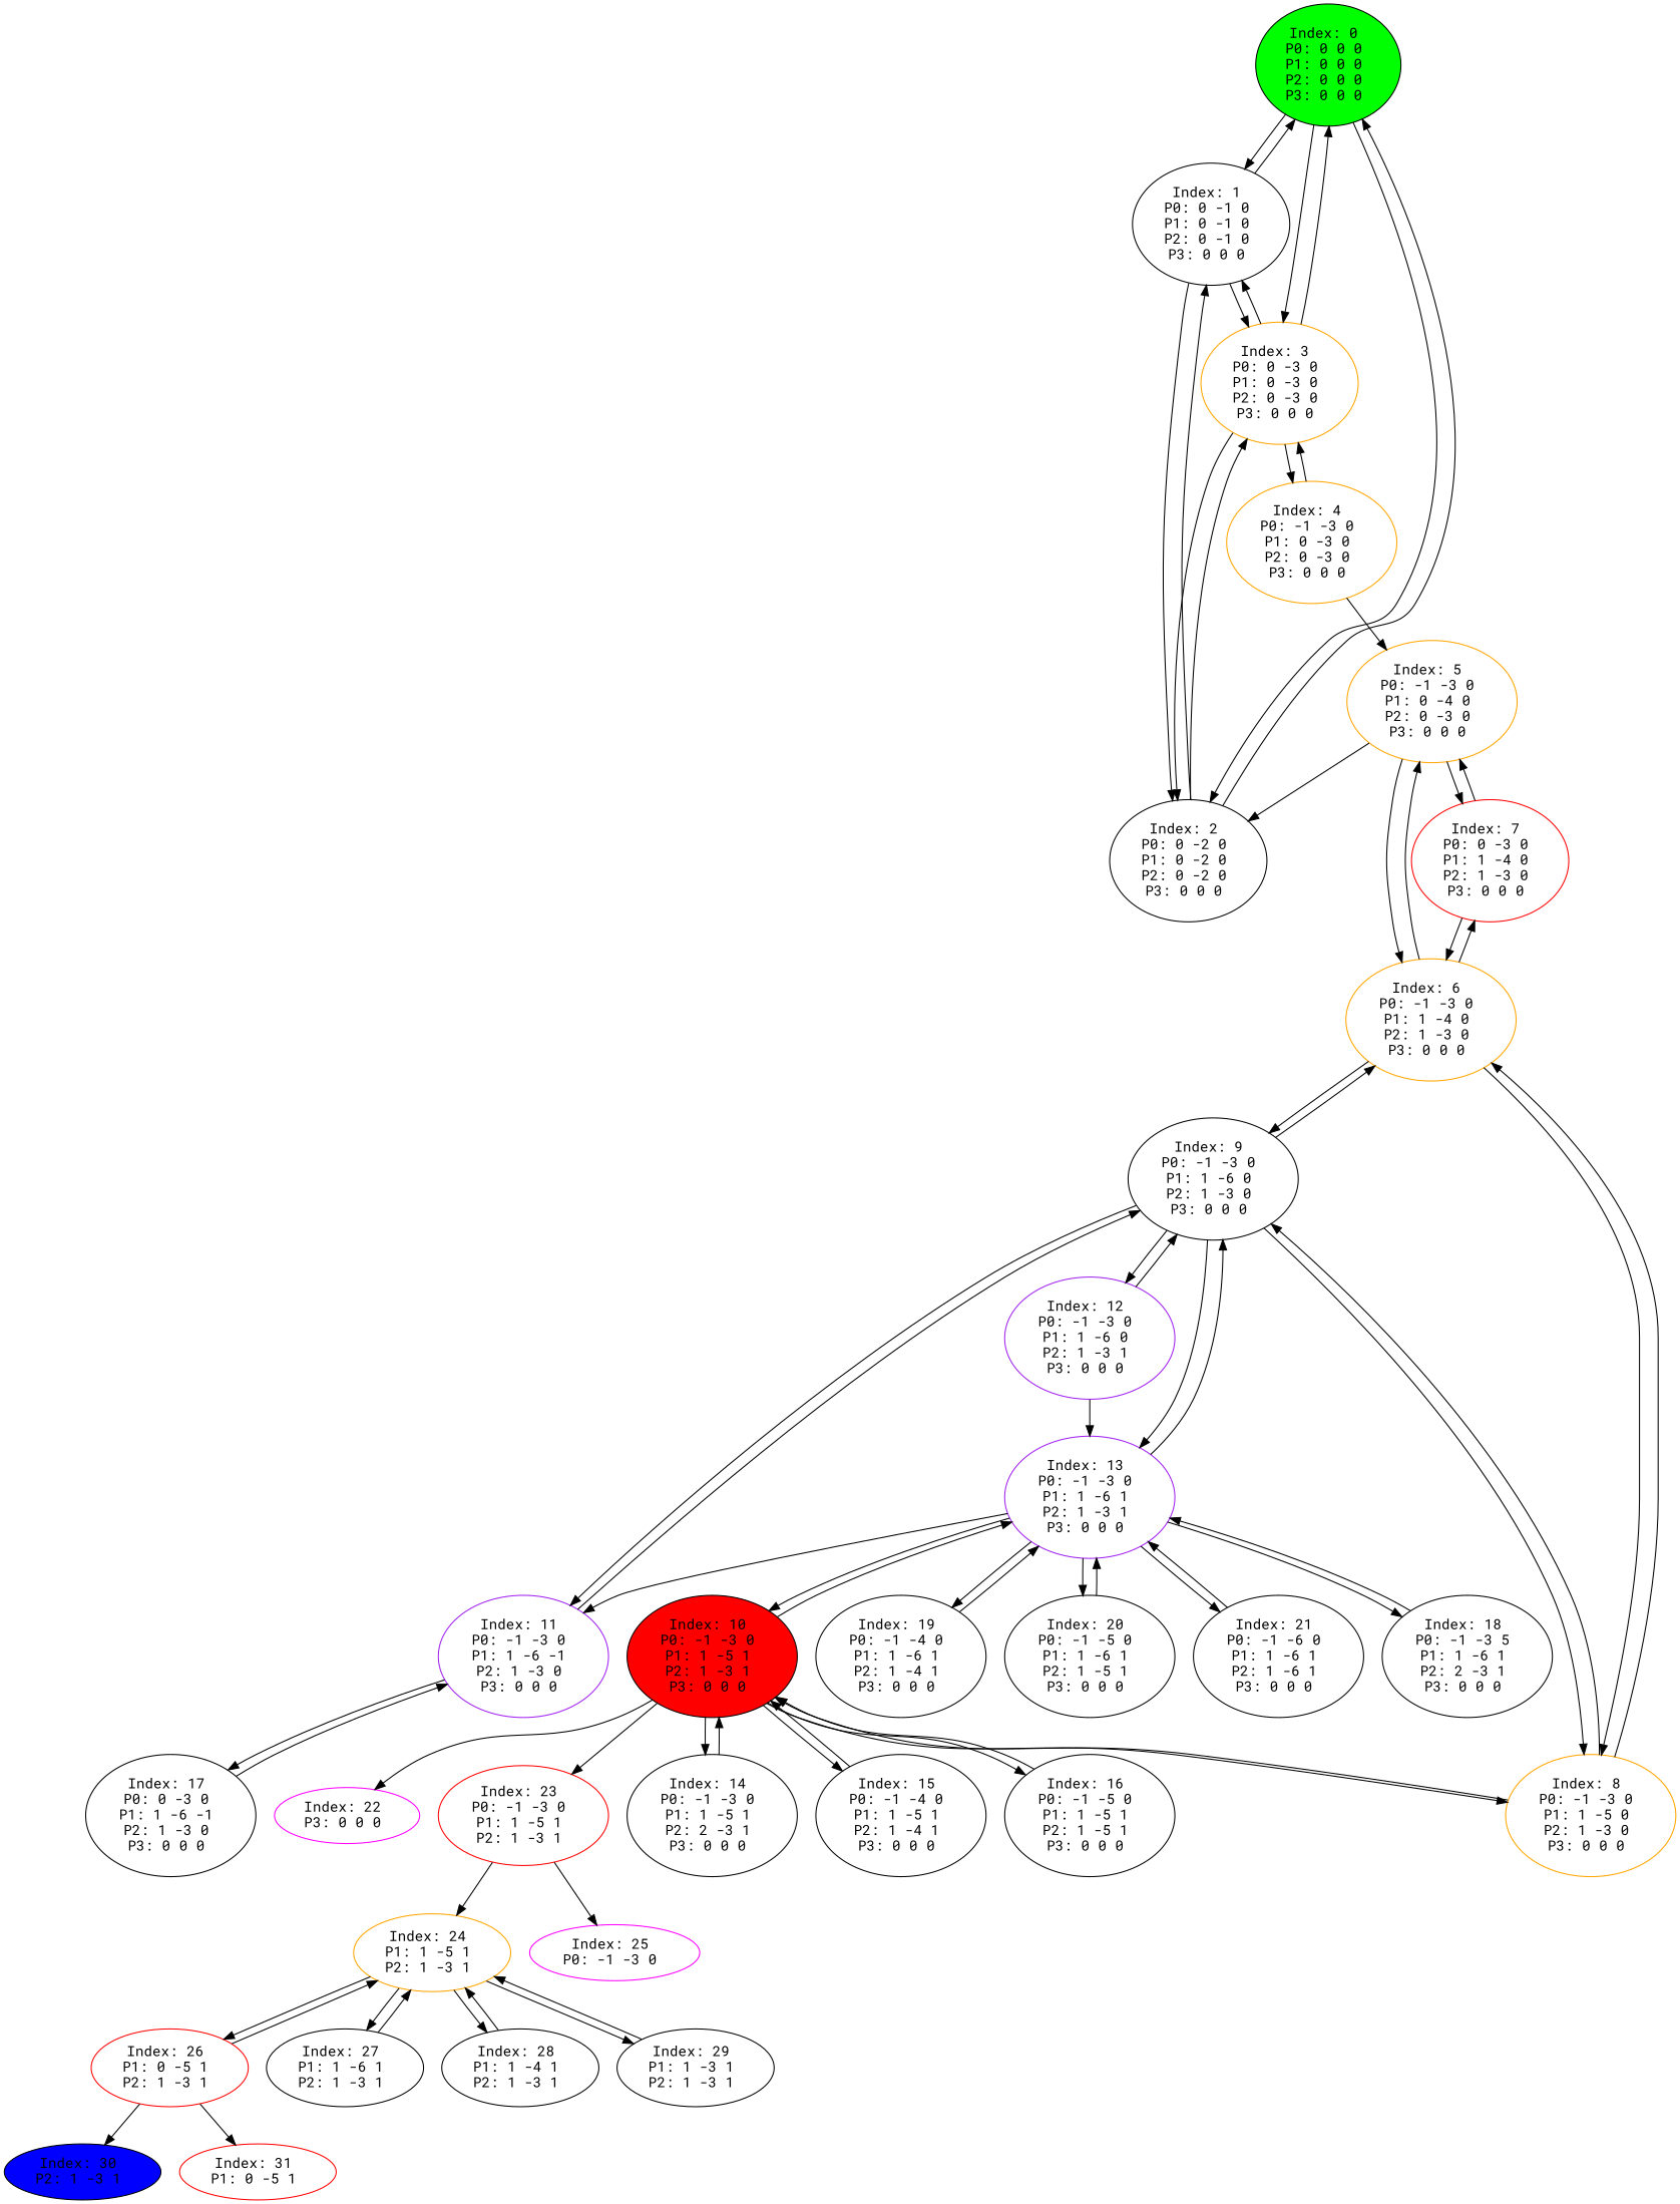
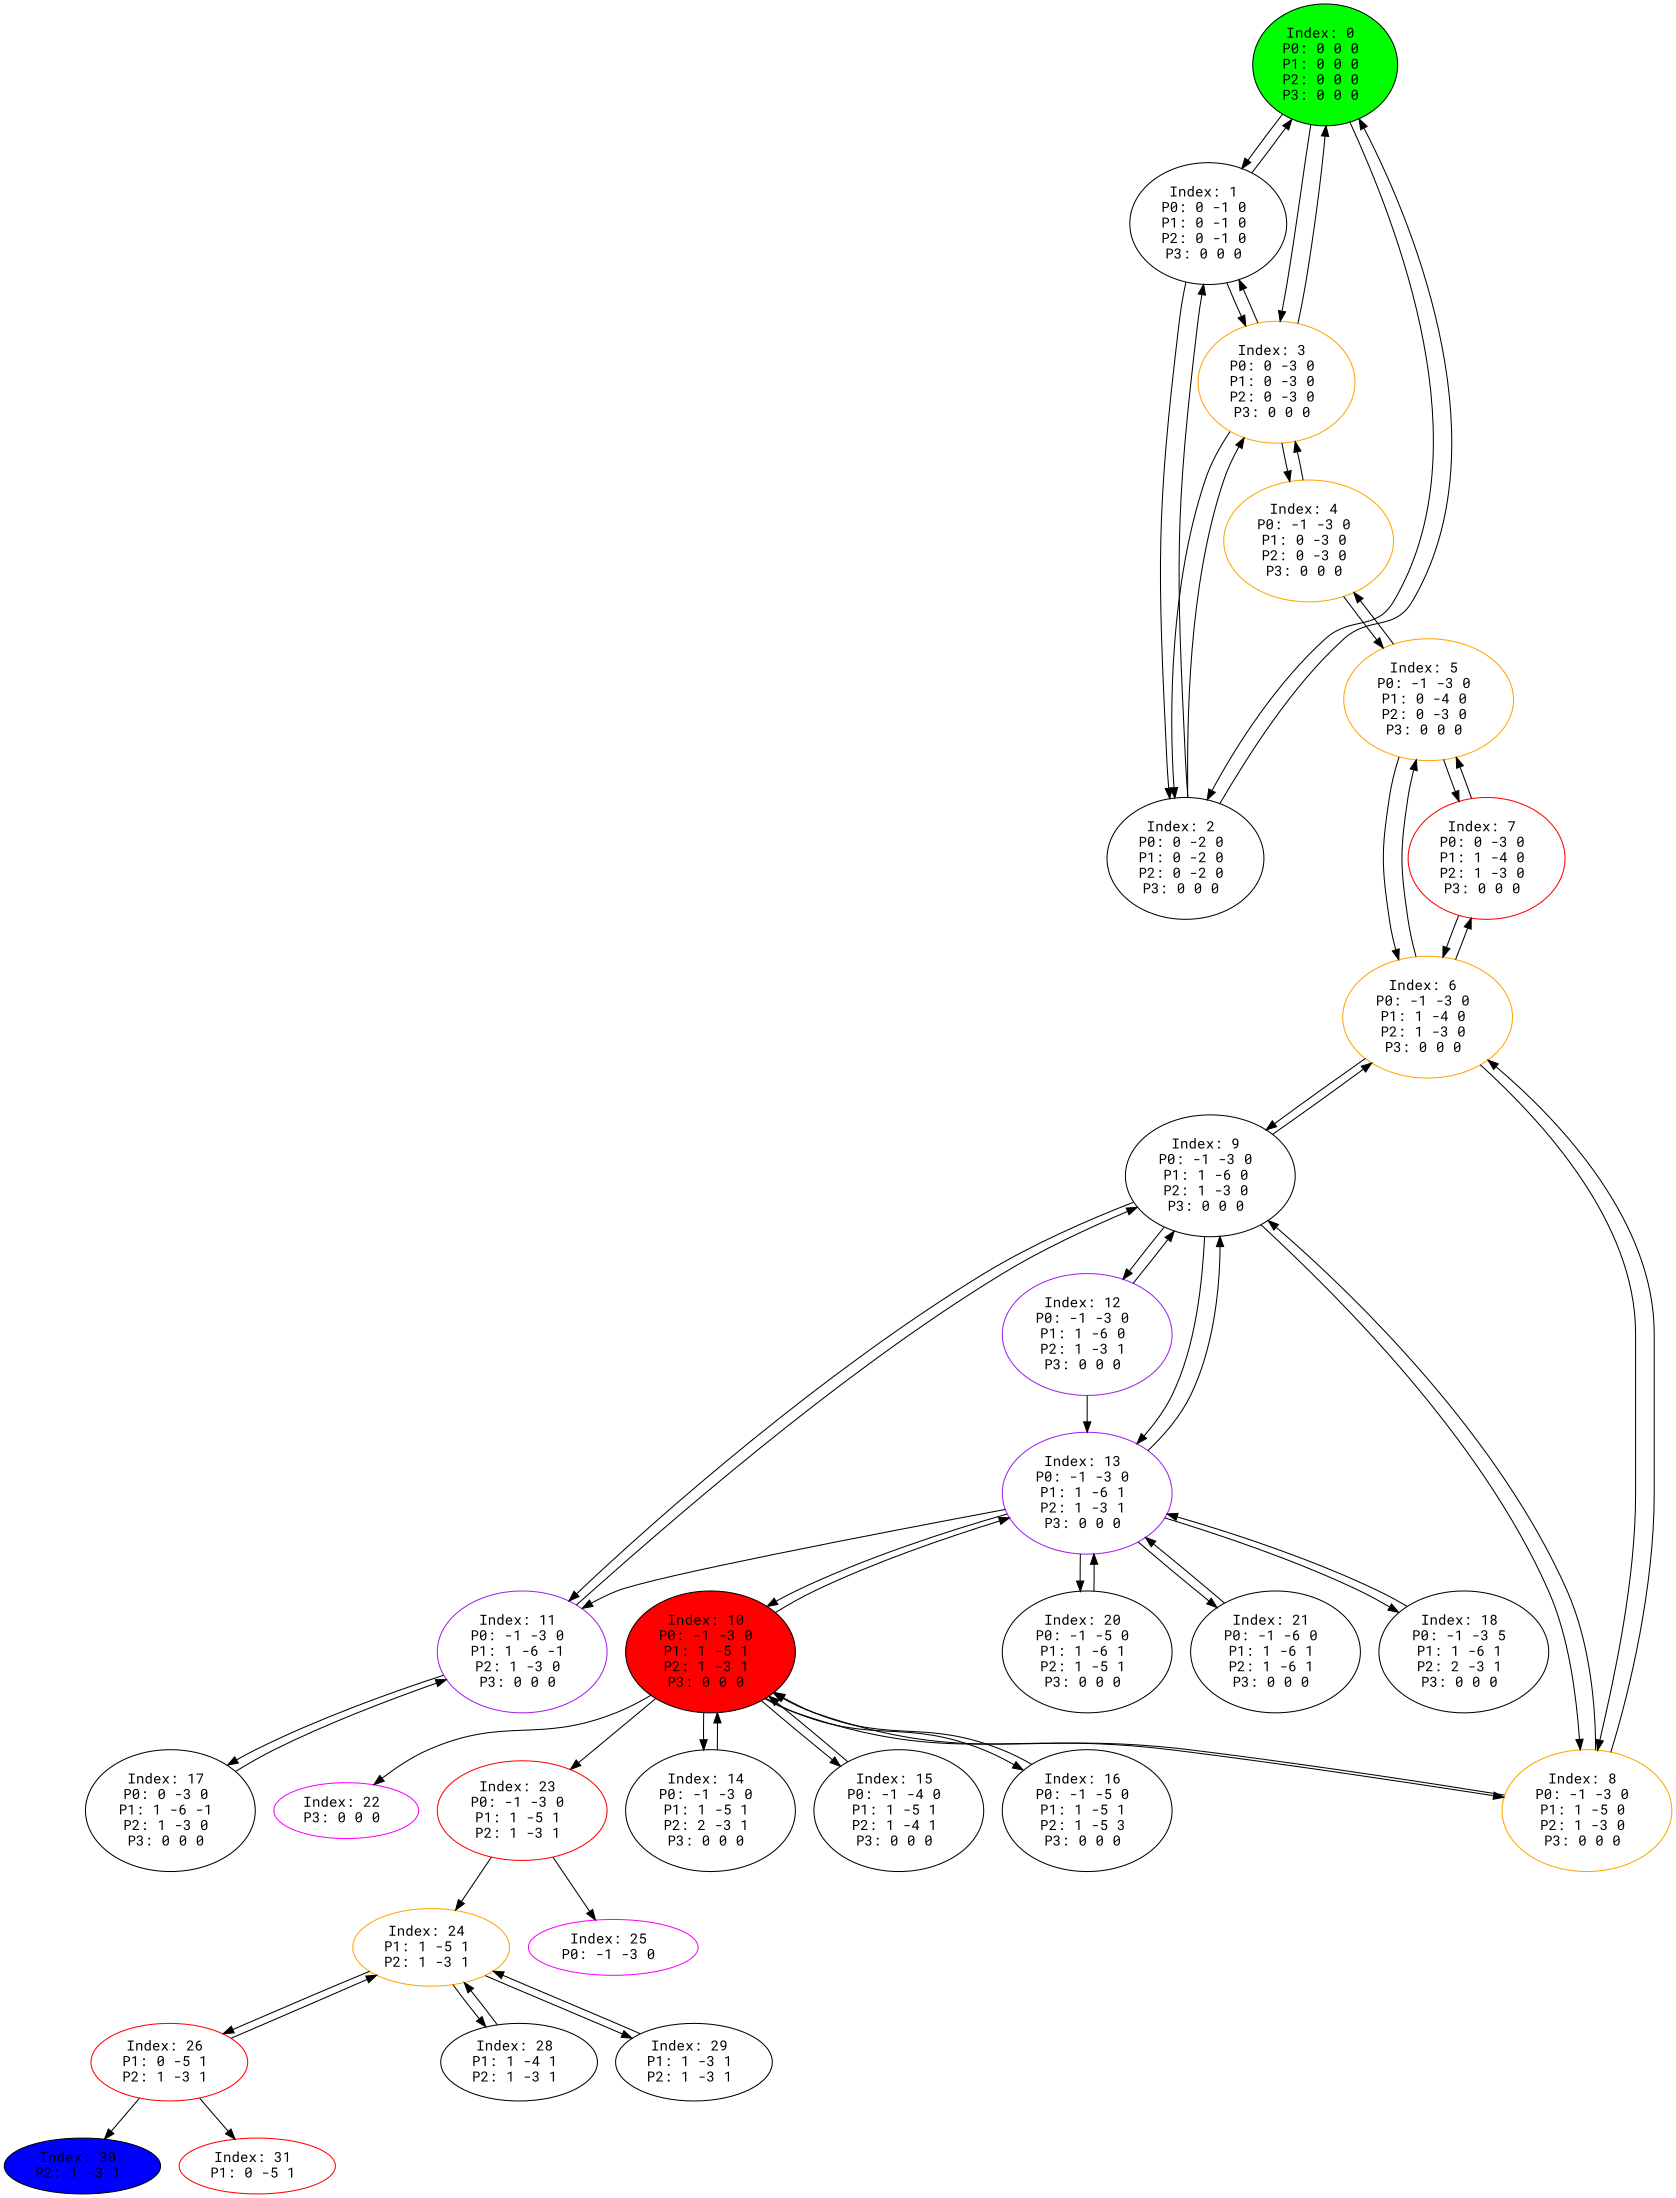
  digraph {
    color=black
    fontname="Roboto Mono"
    node [fontname="Roboto Mono"]
    edge [fontname="Roboto Mono"]
    n1 [fillcolor=green label="Index: 0 \nP0: 0 0 0 \nP1: 0 0 0 \nP2: 0 0 0 \nP3: 0 0 0 \n" style=filled]
    n2 [label="Index: 1 \nP0: 0 -1 0 \nP1: 0 -1 0 \nP2: 0 -1 0 \nP3: 0 0 0 \n"]
    n3 [label="Index: 2 \nP0: 0 -2 0 \nP1: 0 -2 0 \nP2: 0 -2 0 \nP3: 0 0 0 \n"]
    n4 [color=orange label="Index: 3 \nP0: 0 -3 0 \nP1: 0 -3 0 \nP2: 0 -3 0 \nP3: 0 0 0 \n"]
    n5 [color=orange label="Index: 4 \nP0: -1 -3 0 \nP1: 0 -3 0 \nP2: 0 -3 0 \nP3: 0 0 0 \n"]
    n6 [color=orange label="Index: 5 \nP0: -1 -3 0 \nP1: 0 -4 0 \nP2: 0 -3 0 \nP3: 0 0 0 \n"]
    n7 [color=orange label="Index: 6 \nP0: -1 -3 0 \nP1: 1 -4 0 \nP2: 1 -3 0 \nP3: 0 0 0 \n"]
    n8 [color=red label="Index: 7 \nP0: 0 -3 0 \nP1: 1 -4 0 \nP2: 1 -3 0 \nP3: 0 0 0 \n"]
    n9 [color=orange label="Index: 8 \nP0: -1 -3 0 \nP1: 1 -5 0 \nP2: 1 -3 0 \nP3: 0 0 0 \n"]
    n10 [label="Index: 9 \nP0: -1 -3 0 \nP1: 1 -6 0 \nP2: 1 -3 0 \nP3: 0 0 0 \n"]
    n11 [fillcolor=red label="Index: 10 \nP0: -1 -3 0 \nP1: 1 -5 1 \nP2: 1 -3 1 \nP3: 0 0 0 \n" style=filled]
    n12 [color=purple label="Index: 11 \nP0: -1 -3 0 \nP1: 1 -6 -1 \nP2: 1 -3 0 \nP3: 0 0 0 \n"]
    n13 [color=purple label="Index: 12 \nP0: -1 -3 0 \nP1: 1 -6 0 \nP2: 1 -3 1 \nP3: 0 0 0 \n"]
    n14 [color=purple label="Index: 13 \nP0: -1 -3 0 \nP1: 1 -6 1 \nP2: 1 -3 1 \nP3: 0 0 0 \n"]
    n15 [label="Index: 14 \nP0: -1 -3 0 \nP1: 1 -5 1 \nP2: 2 -3 1 \nP3: 0 0 0 \n"]
    n16 [label="Index: 15 \nP0: -1 -4 0 \nP1: 1 -5 1 \nP2: 1 -4 1 \nP3: 0 0 0 \n"]
-   n17 [label="Index: 16 \nP0: -1 -5 0 \nP1: 1 -5 1 \nP2: 1 -5 1 \nP3: 0 0 0 \n"]
+   n17 [label="Index: 16 \nP0: -1 -5 0 \nP1: 1 -5 1 \nP2: 1 -5 3 \nP3: 0 0 0 \n"]
    n18 [color=fuchsia label="Index: 22 \nP3: 0 0 0 \n"]
    n19 [color=red label="Index: 23 \nP0: -1 -3 0 \nP1: 1 -5 1 \nP2: 1 -3 1 \n"]
    n20 [label="Index: 17 \nP0: 0 -3 0 \nP1: 1 -6 -1 \nP2: 1 -3 0 \nP3: 0 0 0 \n"]
    n21 [label="Index: 18 \nP0: -1 -3 5 \nP1: 1 -6 1 \nP2: 2 -3 1 \nP3: 0 0 0 \n"]
-   n22 [label="Index: 19 \nP0: -1 -4 0 \nP1: 1 -6 1 \nP2: 1 -4 1 \nP3: 0 0 0 \n"]
    n23 [label="Index: 20 \nP0: -1 -5 0 \nP1: 1 -6 1 \nP2: 1 -5 1 \nP3: 0 0 0 \n"]
    n24 [label="Index: 21 \nP0: -1 -6 0 \nP1: 1 -6 1 \nP2: 1 -6 1 \nP3: 0 0 0 \n"]
    n25 [color=orange label="Index: 24 \nP1: 1 -5 1 \nP2: 1 -3 1 \n"]
    n26 [color=fuchsia label="Index: 25 \nP0: -1 -3 0 \n"]
    n27 [color=red label="Index: 26 \nP1: 0 -5 1 \nP2: 1 -3 1 \n"]
-   n28 [label="Index: 27 \nP1: 1 -6 1 \nP2: 1 -3 1 \n"]
    n29 [label="Index: 28 \nP1: 1 -4 1 \nP2: 1 -3 1 \n"]
    n30 [label="Index: 29 \nP1: 1 -3 1 \nP2: 1 -3 1 \n"]
    n31 [fillcolor=blue label="Index: 30 \nP2: 1 -3 1 \n" style=filled]
    n32 [color=red label="Index: 31 \nP1: 0 -5 1 \n"]
    n1 -> n2
    n1 -> n3
    n1 -> n4
    n2 -> n1
    n2 -> n3
    n2 -> n4
    n3 -> n1
    n3 -> n2
    n3 -> n4
    n4 -> n1
    n4 -> n2
    n4 -> n3
    n4 -> n5
    n5 -> n4
    n5 -> n6
-   n6 -> n3
+   n6 -> n5
    n6 -> n7
    n6 -> n8
    n7 -> n6
    n7 -> n8
    n7 -> n9
    n7 -> n10
    n8 -> n6
    n8 -> n7
    n9 -> n7
    n9 -> n10
    n9 -> n11
    n10 -> n7
    n10 -> n9
    n10 -> n12
    n10 -> n13
    n10 -> n14
    n11 -> n9
    n11 -> n14
    n11 -> n15
    n11 -> n16
    n11 -> n17
    n11 -> n18
    n11 -> n19
    n12 -> n10
    n12 -> n20
    n13 -> n10
    n13 -> n14
    n14 -> n10
    n14 -> n11
    n14 -> n12
    n14 -> n21
-   n14 -> n22
    n14 -> n23
    n14 -> n24
    n15 -> n11
    n16 -> n11
    n17 -> n11
    n19 -> n25
    n19 -> n26
    n20 -> n12
    n21 -> n14
-   n22 -> n14
    n23 -> n14
    n24 -> n14
    n25 -> n27
-   n25 -> n28
    n25 -> n29
    n25 -> n30
    n27 -> n25
    n27 -> n31
    n27 -> n32
-   n28 -> n25
    n29 -> n25
    n30 -> n25
  }
